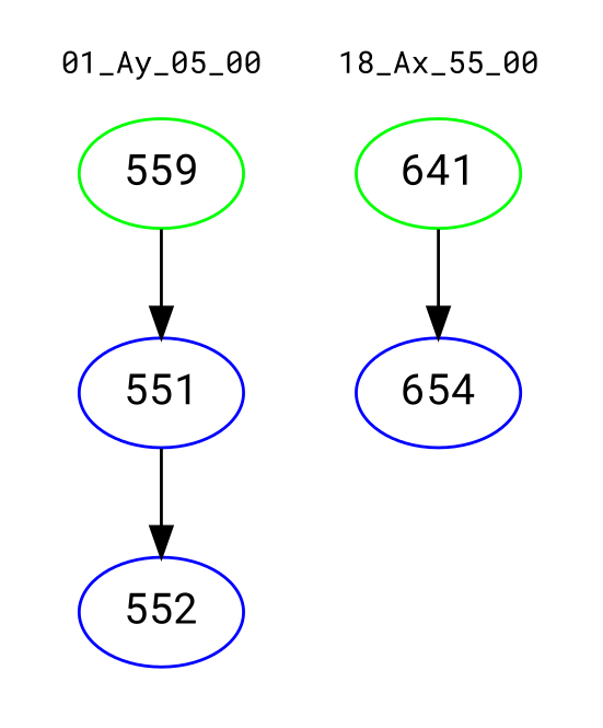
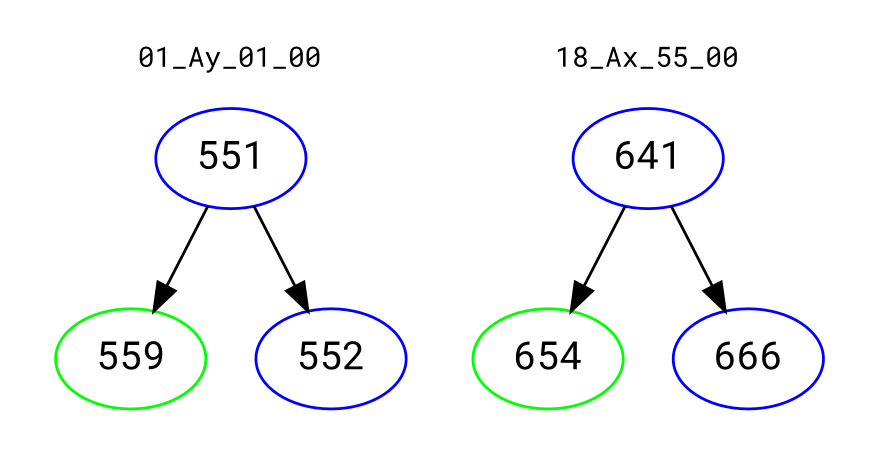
  digraph {
    fontname="Roboto Mono"
    node [color=blue fontname="Roboto Mono"]
    edge [color=black fontname="Roboto Mono"]
    n1 [color=green label=559]
    n2 [label=551]
    n3 [label=552]
-   n4 [label=654]
-   n5 [color=green label=641]
+   n4 [color=green label=654]
+   n5 [label=641]
+   n6 [label=666]
    subgraph cluster_1 {
      color=white
      fontsize=10
-     label="01_Ay_05_00"
+     label="01_Ay_01_00"
      n1
      n2
      n3
    }
    subgraph cluster_2 {
      color=white
      fontsize=10
      label="18_Ax_55_00"
      n4
      n5
+     n6
    }
-   n1 -> n2
+   n2 -> n1
    n2 -> n3
    n5 -> n4
+   n5 -> n6
  }
